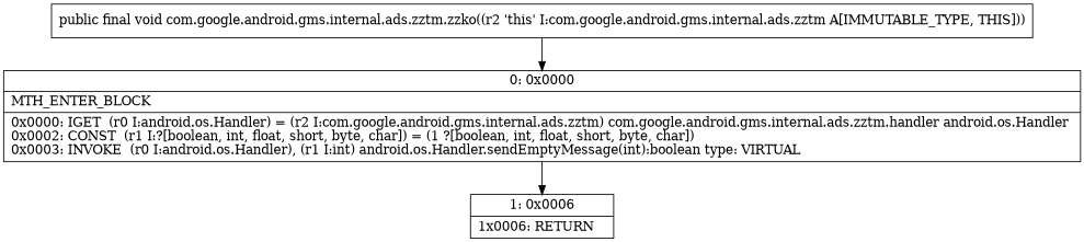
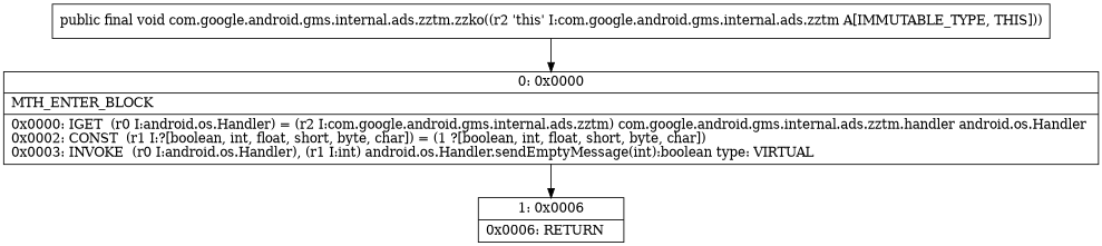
  digraph {
    node [shape=record]
    n1 [label="{0\:\ 0x0000|MTH_ENTER_BLOCK\l|0x0000: IGET  (r0 I:android.os.Handler) = (r2 I:com.google.android.gms.internal.ads.zztm) com.google.android.gms.internal.ads.zztm.handler android.os.Handler \l0x0002: CONST  (r1 I:?[boolean, int, float, short, byte, char]) = (1 ?[boolean, int, float, short, byte, char]) \l0x0003: INVOKE  (r0 I:android.os.Handler), (r1 I:int) android.os.Handler.sendEmptyMessage(int):boolean type: VIRTUAL \l}"]
-   n2 [label="{1\:\ 0x0006|1x0006: RETURN   \l}"]
+   n2 [label="{1\:\ 0x0006|0x0006: RETURN   \l}"]
    n3 [label="{public final void com.google.android.gms.internal.ads.zztm.zzko((r2 'this' I:com.google.android.gms.internal.ads.zztm A[IMMUTABLE_TYPE, THIS])) }"]
    n1 -> n2
    n3 -> n1
  }
